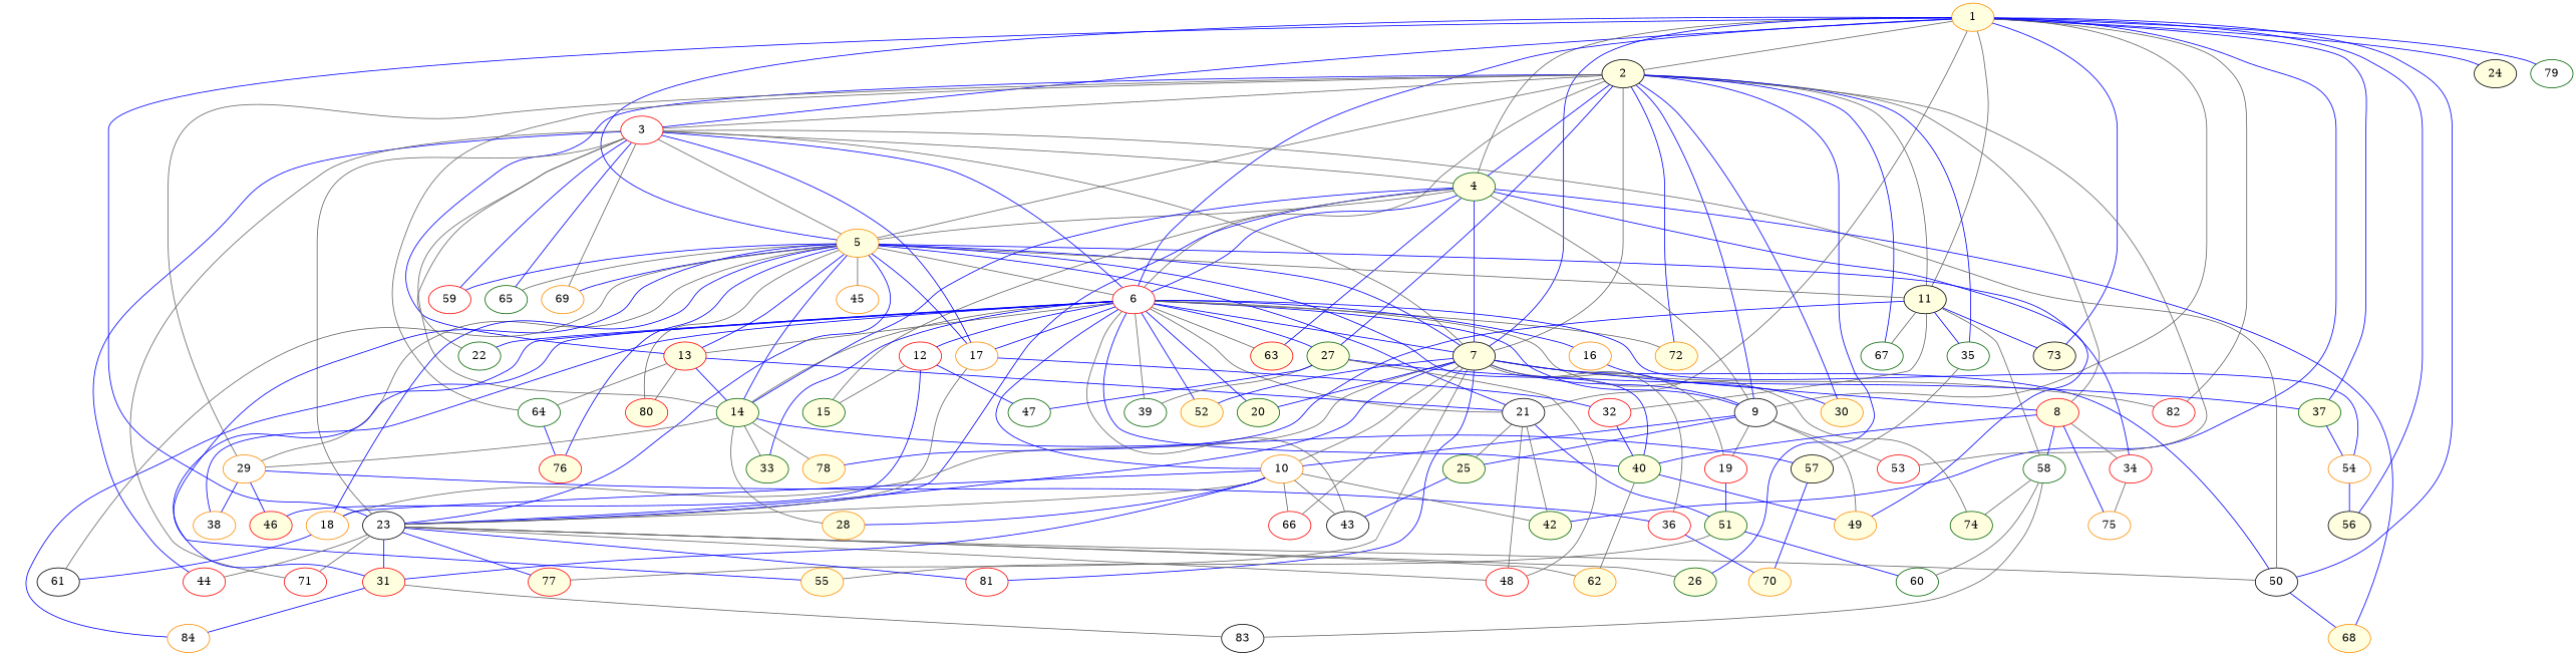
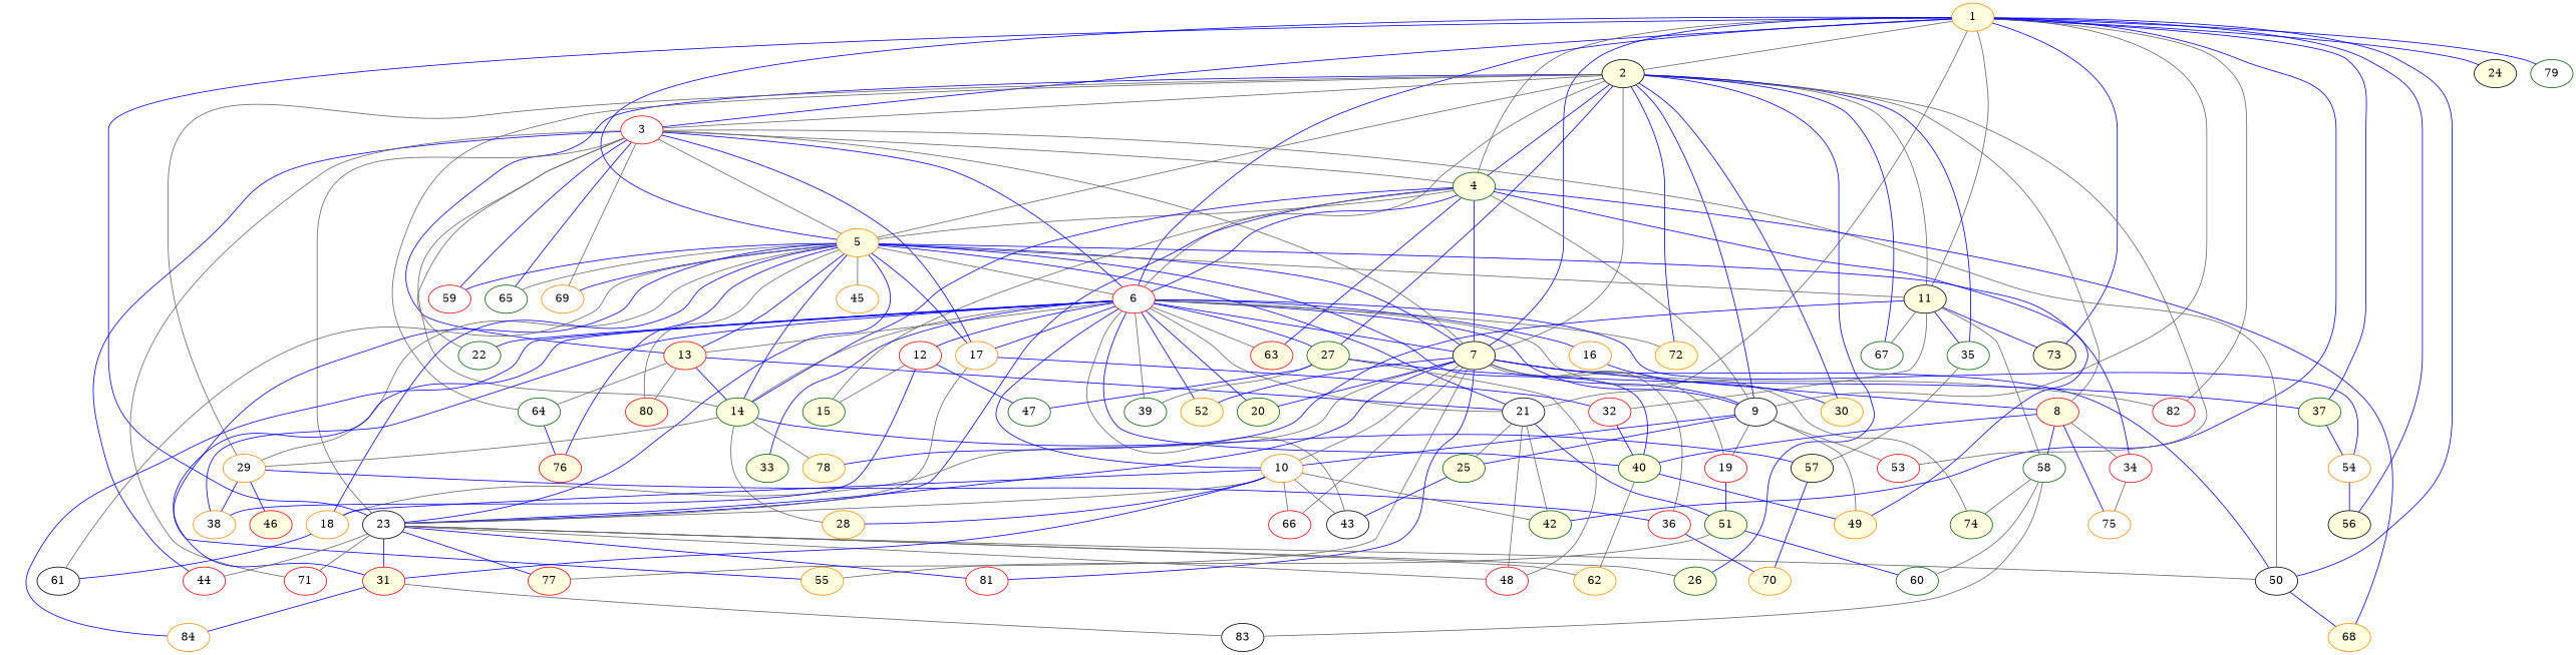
  graph {
    node [color=darkorange fillcolor=white style=filled]
    edge [color=blue weight=1.0]
    1 [fillcolor=lightyellow]
    2 [color=black fillcolor=lightyellow]
    3 [color=red]
    4 [color=darkgreen fillcolor=lightyellow]
    5 [fillcolor=lightyellow]
    6 [color=red]
    7 [color=black fillcolor=lightyellow]
    9 [color=black]
    11 [color=black fillcolor=lightyellow]
    21 [color=black]
    23 [color=black]
    24 [color=black fillcolor=lightyellow]
    37 [color=darkgreen fillcolor=lightyellow]
    42 [color=darkgreen fillcolor=lightyellow]
    50 [color=black]
    56 [color=black fillcolor=lightyellow]
    73 [color=black fillcolor=lightyellow]
    79 [color=darkgreen]
    82 [color=red]
    8 [color=red fillcolor=lightyellow]
    13 [color=red fillcolor=lightyellow]
    26 [color=darkgreen fillcolor=lightyellow]
    27 [color=darkgreen fillcolor=lightyellow]
    29
    30 [fillcolor=lightyellow]
    35 [color=darkgreen]
    53 [color=red]
    64 [color=darkgreen]
    67 [color=darkgreen]
    72 [fillcolor=lightyellow]
    14 [color=darkgreen fillcolor=lightyellow]
    17
    22 [color=darkgreen]
    44 [color=red]
    59 [color=red]
    65 [color=darkgreen]
    69
    71 [color=red]
    15 [color=darkgreen fillcolor=lightyellow]
    49 [fillcolor=lightyellow]
    63 [color=red fillcolor=lightyellow]
    68 [fillcolor=lightyellow]
    18
    34 [color=red]
    40 [color=darkgreen fillcolor=lightyellow]
    45
    55 [fillcolor=lightyellow]
    61 [color=black]
    76 [color=red fillcolor=lightyellow]
    80 [color=red fillcolor=lightyellow]
    10
    12 [color=red]
    16
    20 [color=darkgreen fillcolor=lightyellow]
    31 [color=red fillcolor=lightyellow]
    33 [color=darkgreen fillcolor=lightyellow]
    38
    39 [color=darkgreen]
    43 [color=black]
    52 [fillcolor=lightyellow]
    54
    74 [color=darkgreen fillcolor=lightyellow]
    84
    19 [color=red]
    36 [color=red]
    66 [color=red]
    77 [color=red fillcolor=lightyellow]
    81 [color=red]
    25 [color=darkgreen fillcolor=lightyellow]
    58 [color=darkgreen]
    32 [color=red]
    78 [fillcolor=lightyellow]
    51 [color=darkgreen fillcolor=lightyellow]
    48 [color=red]
    62 [fillcolor=lightyellow]
    75
    47 [color=darkgreen]
    46 [color=red fillcolor=lightyellow]
    57 [color=black fillcolor=lightyellow]
    28 [fillcolor=lightyellow]
    83 [color=black]
    70 [fillcolor=lightyellow]
    60 [color=darkgreen]
    1 -- 2 [color=gray40]
    1 -- 3 [weight=2.0]
    1 -- 4 [color=gray40]
    1 -- 5 [weight=3.0]
    1 -- 6
    1 -- 7 [weight=2.0]
    1 -- 9 [color=gray40]
    1 -- 11 [color=gray40]
    1 -- 21 [color=gray40 weight=2.0]
    1 -- 23
    1 -- 24
    1 -- 37
    1 -- 42
    1 -- 50
    1 -- 56
    1 -- 73
    1 -- 79
    1 -- 82 [color=gray40]
    2 -- 3 [color=gray40 weight=3.0]
    2 -- 4
    2 -- 5 [color=gray40 weight=3.0]
    2 -- 6 [color=gray40]
    2 -- 7 [color=gray40 weight=2.0]
    2 -- 9
    2 -- 11 [color=gray40 weight=2.0]
    2 -- 8 [color=gray40]
    2 -- 13
    2 -- 26
    2 -- 27
    2 -- 29 [color=gray40]
    2 -- 30
    2 -- 35
    2 -- 53 [color=gray40]
    2 -- 64 [color=gray40]
    2 -- 67
    2 -- 72
    3 -- 4 [color=gray40 weight=2.0]
    3 -- 5 [color=gray40 weight=4.0]
    3 -- 6 [weight=2.0]
    3 -- 7 [color=gray40 weight=4.0]
    3 -- 23 [color=gray40 weight=15.0]
    3 -- 50 [color=gray40]
    3 -- 14 [color=gray40 weight=2.0]
    3 -- 17
    3 -- 22 [color=gray40]
    3 -- 44
    3 -- 59 [weight=2.0]
    3 -- 65
    3 -- 69 [color=gray40]
    3 -- 71 [color=gray40]
    4 -- 5 [color=gray40 weight=2.0]
    4 -- 6 [weight=2.0]
    4 -- 7 [weight=3.0]
    4 -- 9 [color=gray40]
    4 -- 23
    4 -- 14
    4 -- 15 [color=gray40]
    4 -- 49
    4 -- 63
    4 -- 68
    5 -- 6 [color=gray40 weight=2.0]
    5 -- 7 [weight=4.0]
    5 -- 11 [color=gray40]
    5 -- 21
    5 -- 23
    5 -- 13
    5 -- 29 [color=gray40]
    5 -- 14
    5 -- 17 [weight=2.0]
    5 -- 59
    5 -- 65 [color=gray40]
    5 -- 69
    5 -- 18
    5 -- 34
    5 -- 40
    5 -- 45 [color=gray40]
    5 -- 55
    5 -- 61 [color=gray40]
    5 -- 76
    5 -- 80 [color=gray40]
    6 -- 7 [weight=3.0]
    6 -- 9
    6 -- 21 [color=gray40]
    6 -- 13 [color=gray40]
    6 -- 27
    6 -- 72 [color=gray40]
    6 -- 14 [color=gray40]
    6 -- 17
    6 -- 22
    6 -- 63 [color=gray40]
    6 -- 40
    6 -- 10
    6 -- 12
    6 -- 16
    6 -- 20
    6 -- 31
    6 -- 33
    6 -- 38
    6 -- 39 [color=gray40]
    6 -- 43 [color=gray40]
    6 -- 52
    6 -- 54
    6 -- 74 [color=gray40]
    6 -- 84
    7 -- 9 [weight=2.0]
    7 -- 23
    7 -- 50
    7 -- 82 [color=gray40]
    7 -- 8
    7 -- 18 [color=gray40 weight=2.0]
    7 -- 10 [color=gray40]
    7 -- 20
    7 -- 52
    7 -- 19 [color=gray40]
    7 -- 36 [color=gray40]
    7 -- 66 [color=gray40]
    7 -- 77 [color=gray40]
    7 -- 81
    9 -- 53 [color=gray40]
    9 -- 49 [color=gray40 weight=2.0]
    9 -- 10
    9 -- 19 [color=gray40]
    9 -- 25
    11 -- 73
    11 -- 35
    11 -- 67 [color=gray40]
    11 -- 58 [color=gray40]
    11 -- 32 [color=gray40 weight=2.0]
    11 -- 78
    21 -- 42 [color=gray40]
    21 -- 25 [color=gray40]
    21 -- 51
    21 -- 48 [color=gray40]
    23 -- 50 [color=gray40]
    23 -- 26 [color=gray40]
    23 -- 44 [color=gray40]
    23 -- 71 [color=gray40]
    23 -- 31
    23 -- 77
    23 -- 81
    23 -- 48 [color=gray40]
    23 -- 62 [color=gray40]
    37 -- 54
    50 -- 68
    8 -- 34 [color=gray40]
    8 -- 40
    8 -- 58
    8 -- 75
    13 -- 21
    13 -- 64 [color=gray40]
    13 -- 14
    13 -- 80 [color=gray40]
    27 -- 37
    27 -- 39 [color=gray40]
    27 -- 48 [color=gray40]
    27 -- 47
    29 -- 38
    29 -- 36
    29 -- 46
    35 -- 57 [color=gray40]
    64 -- 76
    14 -- 29 [color=gray40]
-   14 -- 33 [color=gray40]
    14 -- 78 [color=gray40]
    14 -- 57
    14 -- 28 [color=gray40]
    17 -- 23 [color=gray40]
    17 -- 32
    18 -- 61
    34 -- 75 [color=gray40]
    40 -- 49
    40 -- 62 [color=gray40]
    10 -- 23 [color=gray40 weight=2.0]
    10 -- 42 [color=gray40]
    10 -- 18
    10 -- 31
    10 -- 43 [color=gray40]
    10 -- 66 [color=gray40]
    10 -- 28
    12 -- 15 [color=gray40]
    12 -- 47
-   12 -- 46
+   12 -- 38
    16 -- 30
    31 -- 84
    31 -- 83 [color=gray40]
    54 -- 56
    19 -- 51
    36 -- 70
    25 -- 43
    58 -- 74 [color=gray40]
    58 -- 83 [color=gray40]
    58 -- 60 [color=gray40]
    32 -- 40
    51 -- 55 [color=gray40]
    51 -- 60
    57 -- 70
  }
